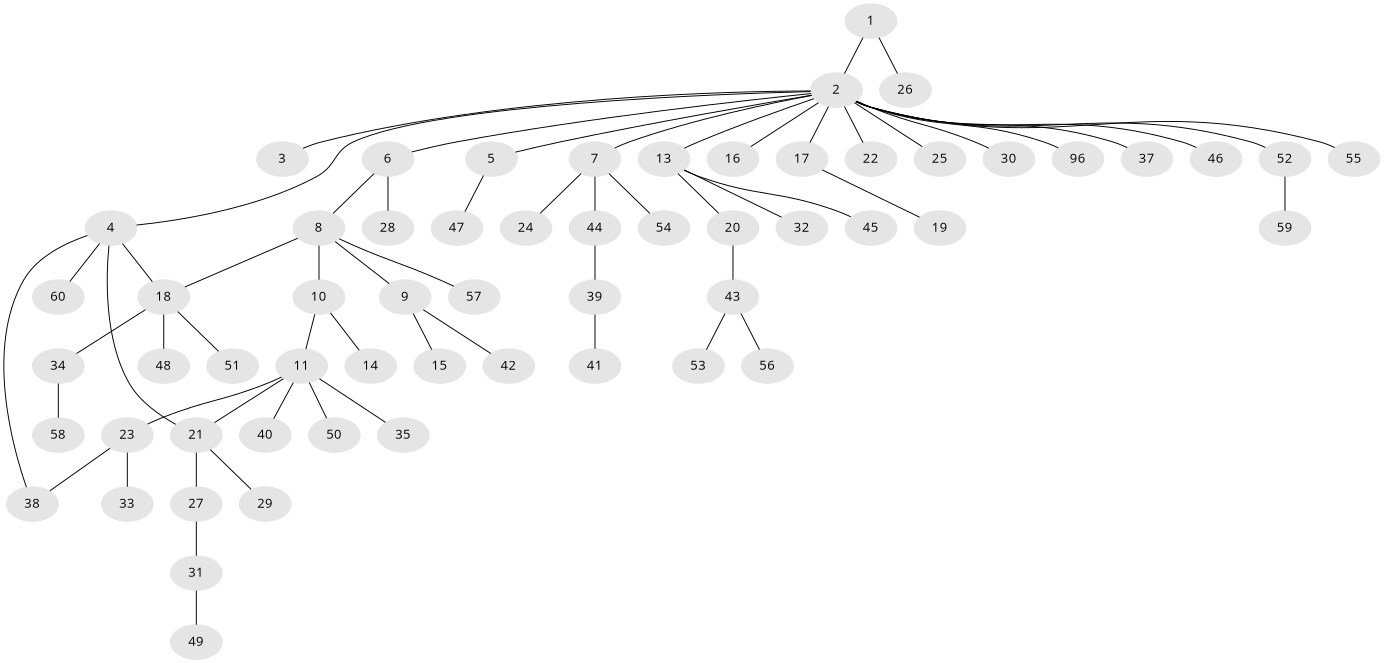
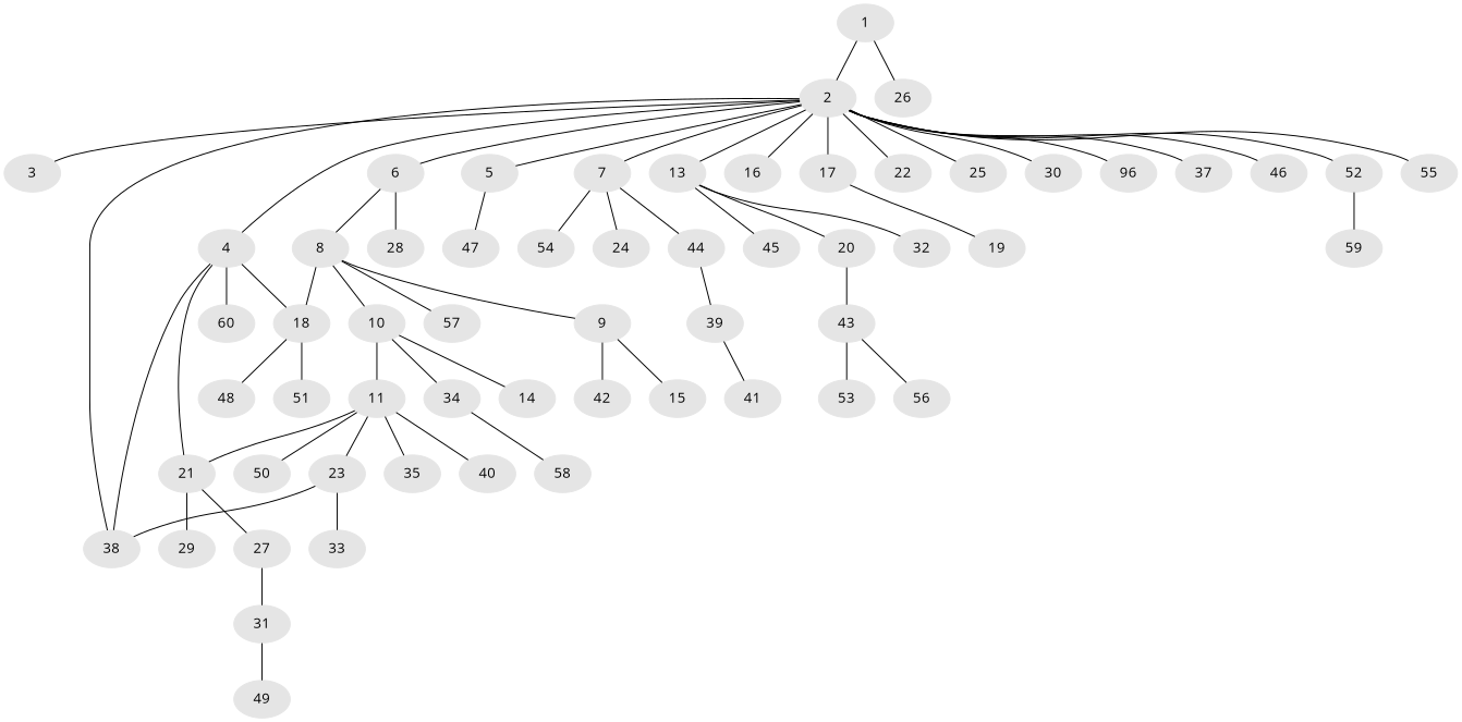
  graph {
    fontname="Open Sans"
    node [color=gray90 fontname="Open Sans" style=filled]
    edge [fontname="Open Sans"]
    1
    2
    26
    3
    4
    5
    6
    7
    13
    16
    17
    22
    25
    30
    n15 [label=96]
    37
    38
    46
    52
    55
    18
    21
    60
    47
    8
    28
    24
    44
    54
    20
    32
    45
    19
    59
    51
    48
    27
    29
    9
    10
    57
    39
    41
    15
    42
    11
    14
    34
    23
    35
    40
    50
    58
    33
    43
    53
    56
    31
    49
    1 -- 2
    1 -- 26
    2 -- 3
    2 -- 4
    2 -- 5
    2 -- 6
    2 -- 7
    2 -- 13
    2 -- 16
    2 -- 17
    2 -- 22
    2 -- 25
    2 -- 30
    2 -- n15
    2 -- 37
+   2 -- 38
    2 -- 46
    2 -- 52
    2 -- 55
    4 -- 38
    4 -- 18
    4 -- 21
    4 -- 60
    5 -- 47
    6 -- 8
    6 -- 28
    7 -- 24
    7 -- 44
    7 -- 54
    13 -- 20
    13 -- 32
    13 -- 45
    17 -- 19
    52 -- 59
    18 -- 51
    18 -- 48
    21 -- 27
    21 -- 29
    8 -- 18
    8 -- 9
    8 -- 10
    8 -- 57
    44 -- 39
    20 -- 43
    27 -- 31
    9 -- 15
    9 -- 42
    10 -- 11
    10 -- 14
-   18 -- 34
+   10 -- 34
    39 -- 41
    11 -- 21
    11 -- 23
    11 -- 35
    11 -- 40
    11 -- 50
    34 -- 58
    23 -- 38
    23 -- 33
    43 -- 53
    43 -- 56
    31 -- 49
  }
